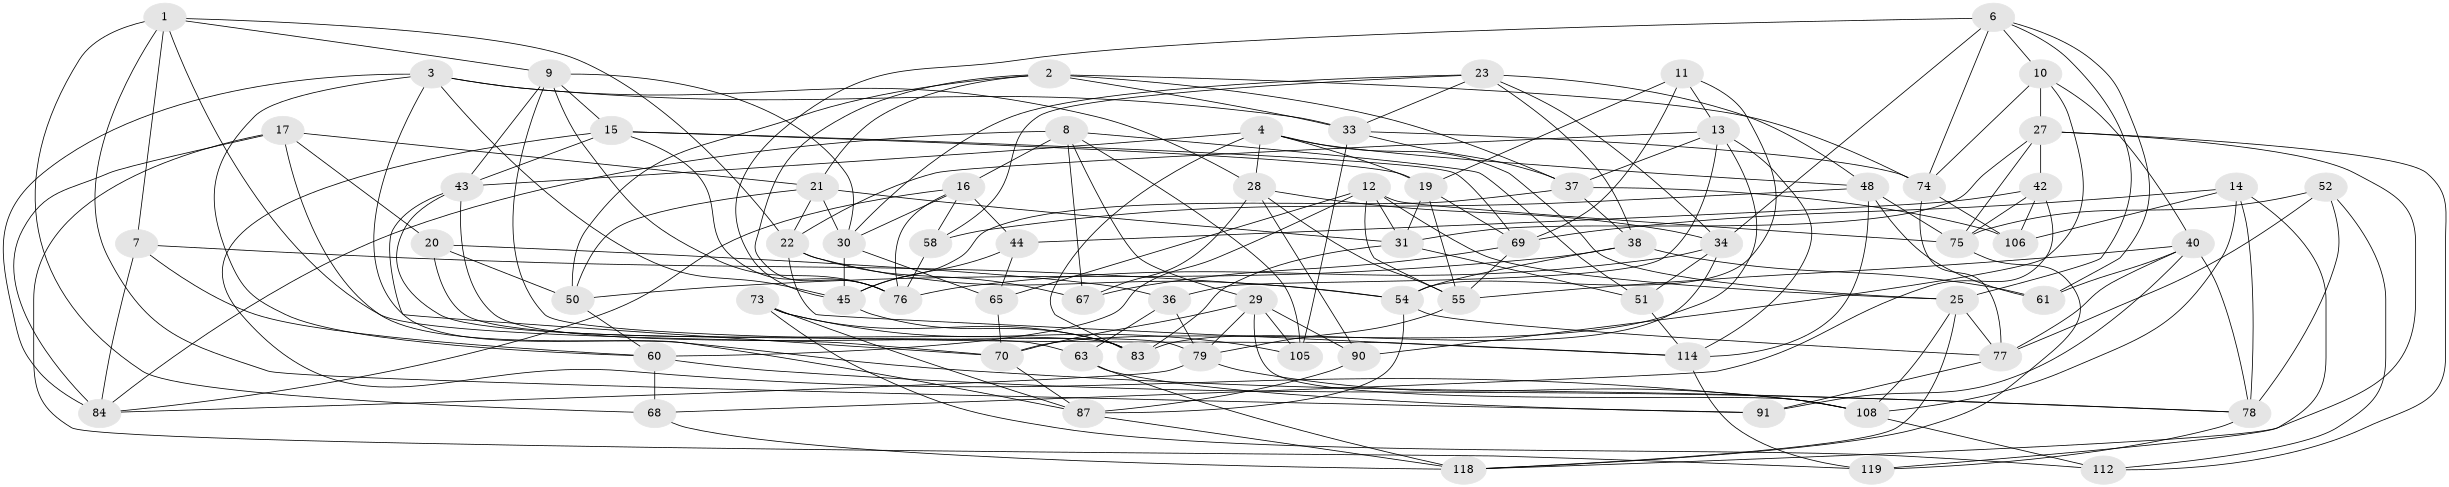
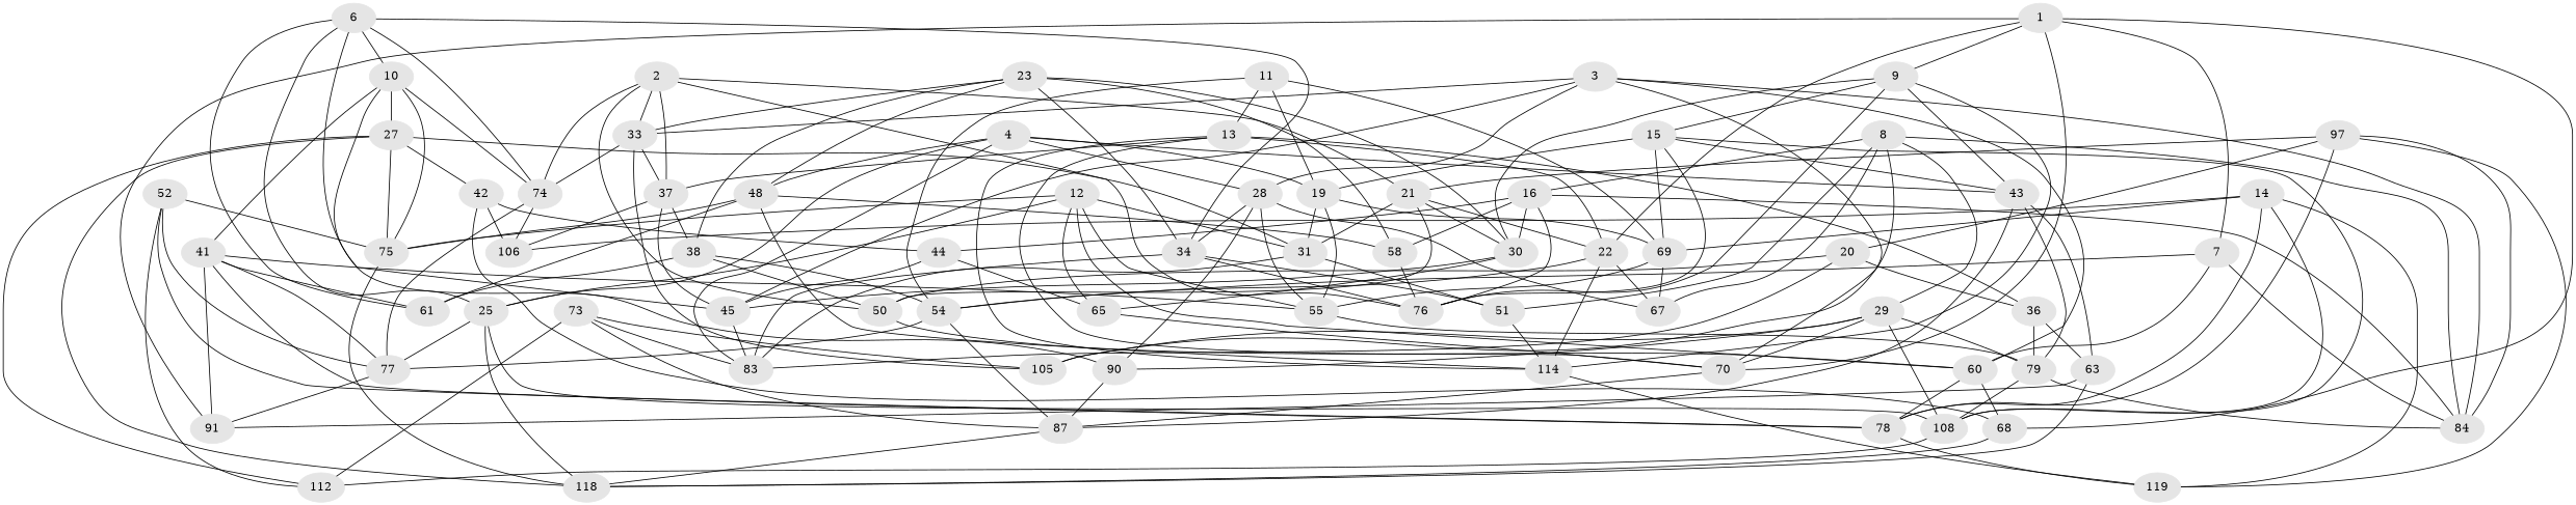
  graph {
    node [color=gray90 style=filled]
    1 [super="+101"]
    7
    9 [super="+32"]
    22 [super="+26"]
    68
    70 [super="+72"]
    n7 [label=91]
    60 [super="+103"]
    84 [super="+117"]
    54 [super="+93"]
    76 [super="+107"]
    43 [super="+88"]
    15 [super="+82"]
    30 [super="+59"]
    114 [super="+115"]
    67
    118 [super="+120"]
    87 [super="+99"]
    2 [super="+5"]
    21 [super="+71"]
    33 [super="+94"]
    37 [super="+57"]
    50 [super="+91"]
    74 [super="+80"]
    31 [super="+116"]
    105
    45 [super="+113"]
    106
    38 [super="+97"]
    77 [super="+100"]
    3 [super="+69"]
    28 [super="+85"]
    34 [super="+39"]
    n34 [label=90]
    55 [super="+89"]
    83 [super="+90"]
    78 [super="+111"]
    4 [super="+46"]
    19 [super="+104"]
    25 [super="+35"]
    48 [super="+102"]
    n42 [label=69 super="+98"]
    108 [super="+109"]
    79 [super="+96"]
    63
    61
    75 [super="+95"]
    58
    6 [super="+66"]
    10 [super="+24"]
    27 [super="+56"]
-   41 [super="+64" label=40]
+   41 [super="+64"]
    51
    8 [super="+81"]
    16 [super="+18"]
    29 [super="+110"]
    44
    65
    119
    42
    112
    13 [super="+47"]
    36
    11
    12 [super="+86"]
    14
-   17 [super="+62"]
+   17 [super="+62" label=97]
    20
    23 [super="+53"]
    52
    73
    1 -- 7
    1 -- 9
    1 -- 22
    1 -- 68
    1 -- 70
    1 -- n7
    7 -- 60
    7 -- 84
    7 -- 54
    9 -- 76
    9 -- 43
    9 -- 15
    9 -- 30
    9 -- 114
    22 -- 54
    22 -- 114
    22 -- 67
    68 -- 118
    70 -- 87
    60 -- 68
    60 -- 78
    54 -- 87
    54 -- 77
    43 -- 87
    43 -- 79
    43 -- 63
    15 -- 76
    15 -- 43
    15 -- 19
    15 -- n42
    15 -- 108
    30 -- 45
    30 -- 65
    114 -- 119
    87 -- 118
    2 -- 76
    2 -- 21
    2 -- 33
    2 -- 37
    2 -- 50
    2 -- 74
    21 -- 22
    21 -- 30
    21 -- 50
    21 -- 31
    33 -- 37
    33 -- 74
    33 -- 105
    37 -- 45
    37 -- 106
    37 -- 38
    50 -- 60
    74 -- 106
    74 -- 77
    31 -- 83
    31 -- 51
    45 -- 83
    38 -- 54
    38 -- 50 [weight=2]
    38 -- 61
    77 -- n7
    3 -- 70
    3 -- 60
    3 -- 84
    3 -- 33
    3 -- 45
    3 -- 28
    28 -- 67
    28 -- 34
    28 -- n34
    28 -- 55
    34 -- 76
    34 -- 83
    34 -- 51
    n34 -- 87
    55 -- 79
    78 -- 119
    4 -- 43
    4 -- 28
    4 -- 83
    4 -- 19
    4 -- 25
    4 -- 48
    19 -- 31
    19 -- 55
    19 -- n42
    25 -- 118
    25 -- 77
    25 -- 108
    48 -- 114
    48 -- 61
    48 -- 75
    48 -- 58
    n42 -- 67
    n42 -- 55
    108 -- 112
    79 -- 84
    79 -- 108
    63 -- n7
    63 -- 118
    75 -- 118
    58 -- 76
    6 -- 74
    6 -- 45
    6 -- 34
    6 -- 25
    6 -- 61
    6 -- 10
    10 -- 74
    10 -- n34
-   42 -- 75
+   10 -- 75
    10 -- 27
    10 -- 41
    27 -- 118
    27 -- 31
    27 -- 75
    27 -- 42
    27 -- 112
    41 -- n7
    41 -- 77
    41 -- 55
    41 -- 78
    41 -- 61
    51 -- 114
    8 -- 84
    8 -- 67
    8 -- 105
    8 -- 51
    8 -- 16
    8 -- 29
    16 -- 84
    16 -- 76
    16 -- 30
    16 -- 58
    16 -- 44
    29 -- 70
    29 -- 105
    29 -- n34
    29 -- 108
    29 -- 79
    44 -- 45
    44 -- 65
    65 -- 70
    42 -- 68
    42 -- 106
    42 -- 44
    13 -- 22
    13 -- 70
    13 -- 114
    13 -- 37
    13 -- 36
    36 -- 79
    36 -- 63
    11 -- 54
    11 -- 19
    11 -- n42
    11 -- 13
    12 -- 60
    12 -- 31
    12 -- 55
    12 -- 25
    12 -- 75
    12 -- 65
    14 -- 106
    14 -- 78
    14 -- n42
    14 -- 108
    14 -- 119
    17 -- 84
    17 -- 21
    17 -- 78
    17 -- 119
    17 -- 20
    20 -- 50
    20 -- 83
    20 -- 36
    23 -- 30
    23 -- 33
    23 -- 38
    23 -- 34
    23 -- 48
    23 -- 58
    52 -- 77
    52 -- 78
    52 -- 75
    52 -- 112
    73 -- 87
    73 -- 105
    73 -- 83
    73 -- 112
  }
